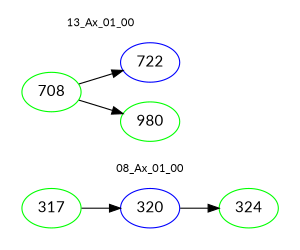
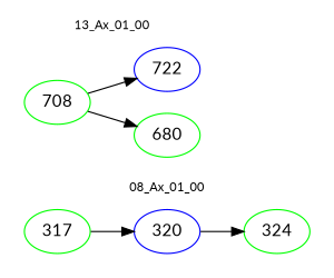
  digraph {
    fontname=Lato
    rankdir=LR
    node [color=green fontname=Lato]
    edge [color=black fontname=Lato]
    n1 [label=317]
    n2 [color=blue label=320]
    n3 [label=324]
    n4 [label=708]
-   n5 [label=980]
+   n5 [label=680]
    n6 [color=blue label=722]
    subgraph cluster_1 {
      color=white
      fontsize=10
      label="08_Ax_01_00"
      n1
      n2
      n3
    }
    subgraph cluster_2 {
      color=white
      fontsize=10
      label="13_Ax_01_00"
      n4
      n5
      n6
    }
    n1 -> n2
    n2 -> n3
    n4 -> n5
    n4 -> n6
  }
